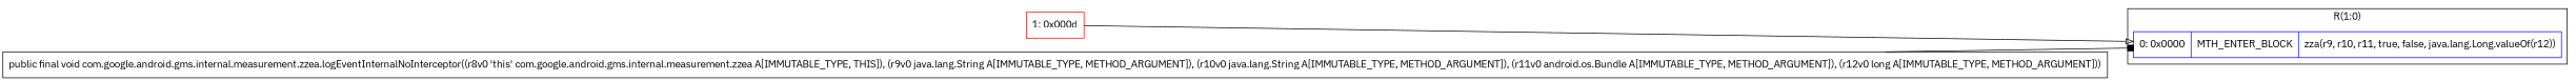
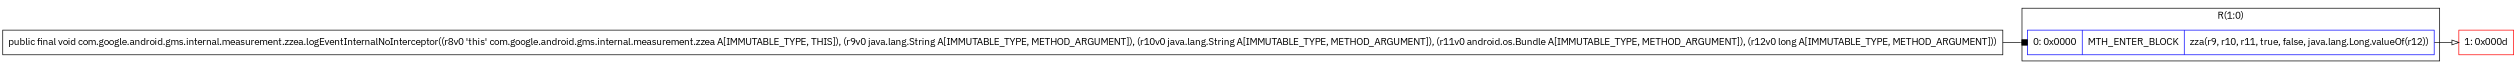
  digraph {
    rankdir=LR
    fontname="IBM Plex Sans"
    node [shape=record fontname="IBM Plex Sans"]
    edge [fontname="IBM Plex Sans"]
    n1 [color=blue label="{0\:\ 0x0000|MTH_ENTER_BLOCK\l|zza(r9, r10, r11, true, false, java.lang.Long.valueOf(r12))\l}"]
    n2 [color=red label="{1\:\ 0x000d}"]
    n3 [label="{public final void com.google.android.gms.internal.measurement.zzea.logEventInternalNoInterceptor((r8v0 'this' com.google.android.gms.internal.measurement.zzea A[IMMUTABLE_TYPE, THIS]), (r9v0 java.lang.String A[IMMUTABLE_TYPE, METHOD_ARGUMENT]), (r10v0 java.lang.String A[IMMUTABLE_TYPE, METHOD_ARGUMENT]), (r11v0 android.os.Bundle A[IMMUTABLE_TYPE, METHOD_ARGUMENT]), (r12v0 long A[IMMUTABLE_TYPE, METHOD_ARGUMENT])) }"]
    subgraph cluster_1 {
      label="R(1:0)"
      n1
    }
-   n2 -> n1 [arrowhead=onormal]
+   n1 -> n2 [arrowhead=onormal]
    n3 -> n1 [arrowhead=box]
  }
